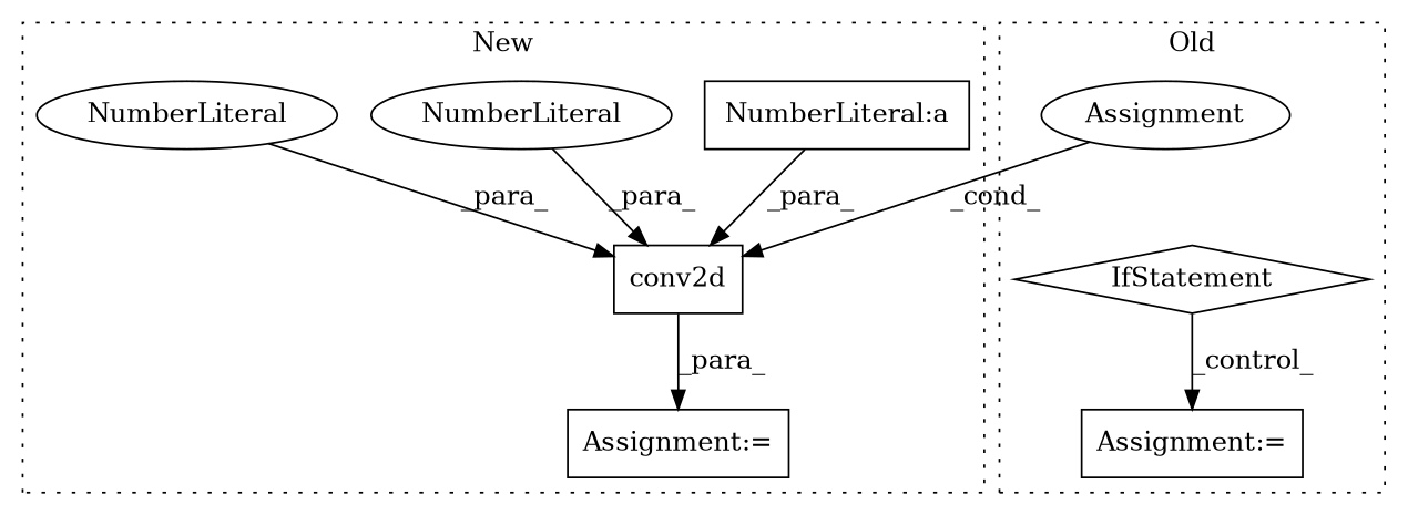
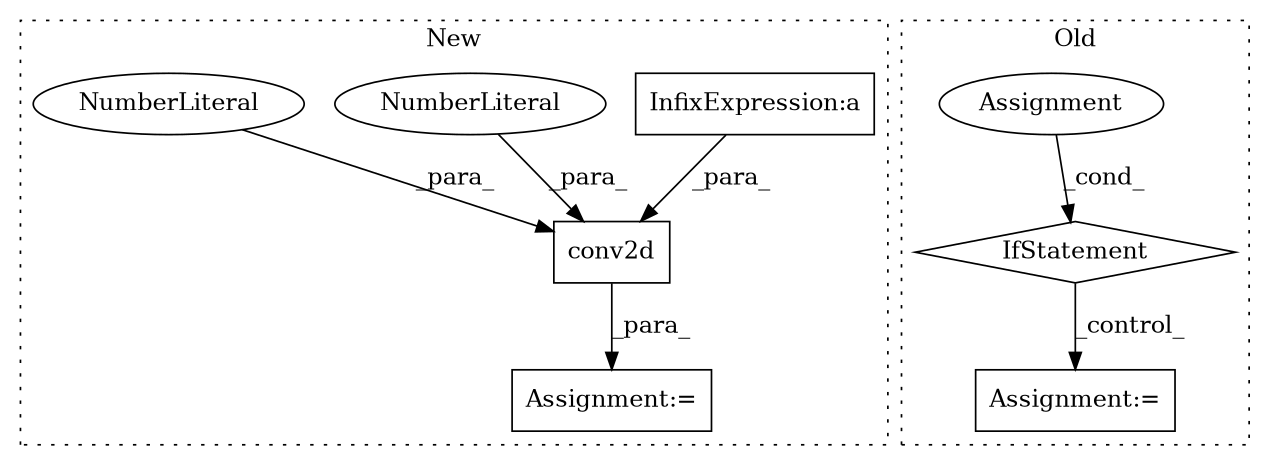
  digraph {
    node [a=7 l=1 shape=box]
    n1 [a=32 l="7,1" label=conv2d s="5228,5344"]
-   n2 [a=27 l=3 label="NumberLiteral:a" s=5284]
+   n2 [a=27 l=3 label="InfixExpression:a" s=5284]
    n3 [label="Assignment:=" s=5227]
    n4 [a=34 label=NumberLiteral s=5299 shape=ellipse]
    n5 [a=34 label=NumberLiteral s=5303 shape=ellipse]
    n6 [a=25 l="4,2" label=IfStatement s="3306,3317" shape=diamond]
    n7 [label="Assignment:=" s=3330]
    n8 [a=42 l=7 label=Assignment s=3310 shape=ellipse]
    subgraph cluster_1 {
      label=New
      style=dotted
      n1
      n2
      n3
      n4
      n5
    }
    subgraph cluster_2 {
      label=Old
      style=dotted
      n6
      n7
      n8
    }
    n1 -> n3 [label=_para_]
    n2 -> n1 [label=_para_]
    n4 -> n1 [label=_para_]
    n5 -> n1 [label=_para_]
    n6 -> n7 [label=_control_]
-   n8 -> n1 [label=_cond_]
+   n8 -> n6 [label=_cond_]
  }
